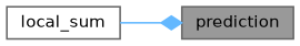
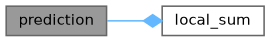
  digraph {
    rankdir=LR
    node [fontname=Helvetica fontsize=10 shape=box style=filled]
    n1 [color=gray40 fillcolor=grey60 fontcolor=black height=0.2 label=prediction width=0.4]
    n2 [color=grey40 fillcolor=white height=0.2 label=local_sum width=0.4]
-   n2 -> n1 [color=steelblue1 fontname=Helvetica fontsize=10 labelfontname=Helvetica labelfontsize=10 style=solid arrowhead=diamond]
+   n1 -> n2 [color=steelblue1 fontname=Helvetica fontsize=10 labelfontname=Helvetica labelfontsize=10 style=solid arrowhead=diamond]
  }
